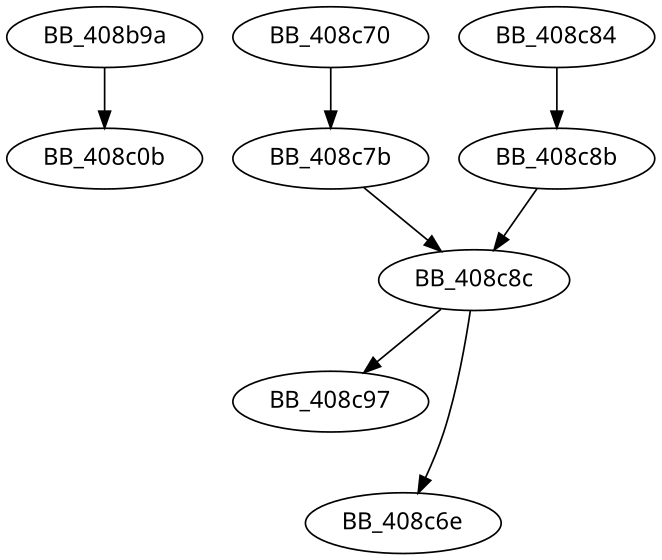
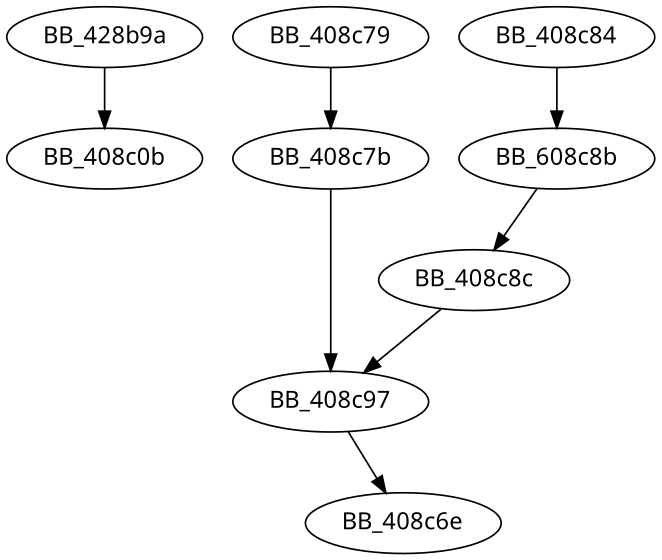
  digraph {
    fontname="Noto Sans"
    node [fontname="Noto Sans"]
    edge [fontname="Noto Sans"]
    n1 [label=BB_408c0b]
-   BB_408b9a
-   BB_408c70
+   BB_408b9a [label=BB_428b9a]
+   BB_408c70 [label=BB_408c79]
    BB_408c7b
    BB_408c8c
    BB_408c84
-   BB_408c8b
+   BB_408c8b [label=BB_608c8b]
    BB_408c97
    n9 [label=BB_408c6e]
    BB_408b9a -> n1
    BB_408c70 -> BB_408c7b
-   BB_408c7b -> BB_408c8c
+   BB_408c7b -> BB_408c97
    BB_408c8c -> BB_408c97
    BB_408c84 -> BB_408c8b
    BB_408c8b -> BB_408c8c
-   BB_408c8c -> n9
+   BB_408c97 -> n9
  }
